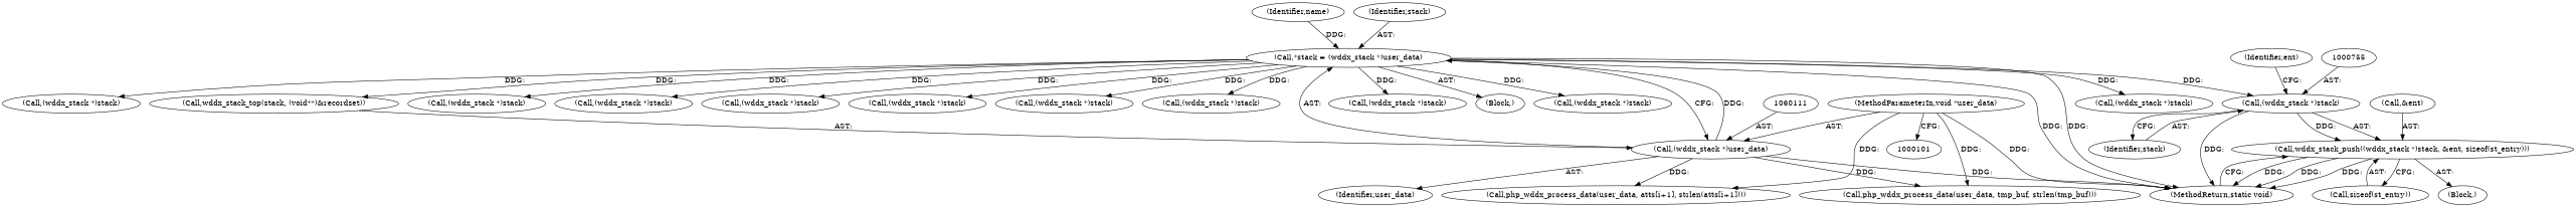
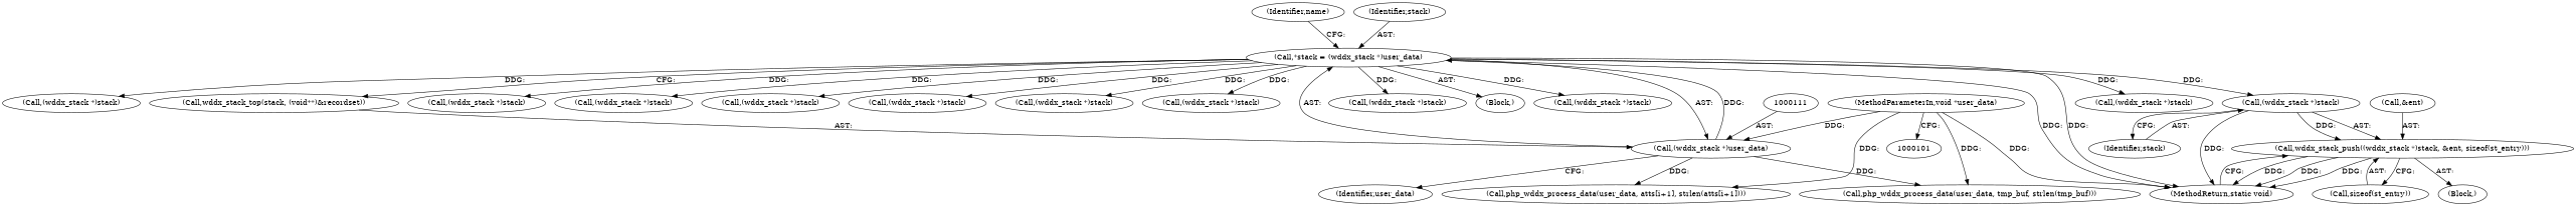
  digraph {
    n1 [label="(Call,(wddx_stack *)stack)"]
    n2 [label="(Call,wddx_stack_push((wddx_stack *)stack, &ent, sizeof(st_entry)))"]
    n3 [label="(MethodReturn,static void)"]
    n4 [label="(Identifier,stack)"]
    n5 [label="(Call,sizeof(st_entry))"]
    n6 [label="(Block,)"]
    n7 [label="(Call,*stack = (wddx_stack *)user_data)"]
    n8 [label="(Call,(wddx_stack *)user_data)"]
    n9 [label="(Call,(wddx_stack *)stack)"]
    n10 [label="(Call,(wddx_stack *)stack)"]
    n11 [label="(Call,(wddx_stack *)stack)"]
    n12 [label="(Call,(wddx_stack *)stack)"]
    n13 [label="(Call,(wddx_stack *)stack)"]
    n14 [label="(Call,(wddx_stack *)stack)"]
    n15 [label="(Call,wddx_stack_top(stack, (void**)&recordset))"]
    n16 [label="(Call,(wddx_stack *)stack)"]
    n17 [label="(Call,(wddx_stack *)stack)"]
    n18 [label="(Call,(wddx_stack *)stack)"]
    n19 [label="(Block,)"]
    n20 [label="(Call,(wddx_stack *)stack)"]
    n21 [label="(Identifier,user_data)"]
    n22 [label="(Call,php_wddx_process_data(user_data, atts[i+1], strlen(atts[i+1])))"]
    n23 [label="(Call,php_wddx_process_data(user_data, tmp_buf, strlen(tmp_buf)))"]
    n24 [label="(MethodParameterIn,void *user_data)"]
    1000101
    n26 [label="(Identifier,name)"]
    n27 [label="(Identifier,stack)"]
-   n28 [label="(Identifier,ent)"]
    n29 [label="(Call,&ent)"]
-   1000755
-   1000111 [label=1060111]
+   1000111
    n1 -> n2 [label="AST: "]
    n1 -> n2 [label="DDG: "]
    n1 -> n3 [label="DDG: "]
    n1 -> n4 [label="CFG: "]
    n2 -> n3 [label="DDG: "]
    n2 -> n3 [label="DDG: "]
    n2 -> n3 [label="DDG: "]
    n2 -> n5 [label="CFG: "]
    n2 -> n6 [label="AST: "]
    n3 -> n2 [label="CFG: "]
    n4 -> n1 [label="AST: "]
    n5 -> n2 [label="AST: "]
    n7 -> n1 [label="DDG: "]
    n7 -> n3 [label="DDG: "]
    n7 -> n3 [label="DDG: "]
-   n7 -> n8 [label="CFG: "]
+   n7 -> n8 [label="AST: "]
    n7 -> n9 [label="DDG: "]
    n7 -> n10 [label="DDG: "]
    n7 -> n11 [label="DDG: "]
    n7 -> n12 [label="DDG: "]
    n7 -> n13 [label="DDG: "]
    n7 -> n14 [label="DDG: "]
-   n7 -> n15 [label="DDG: "]
+   n7 -> n15 [label="CFG: "]
    n7 -> n16 [label="DDG: "]
    n7 -> n17 [label="DDG: "]
    n7 -> n18 [label="DDG: "]
    n7 -> n19 [label="AST: "]
    n7 -> n20 [label="DDG: "]
-   n8 -> n3 [label="DDG: "]
    n8 -> n7 [label="AST: "]
    n8 -> n7 [label="DDG: "]
-   n8 -> n21 [label="AST: "]
+   n8 -> n21 [label="CFG: "]
    n8 -> n22 [label="DDG: "]
    n8 -> n23 [label="DDG: "]
    n15 -> n8 [label="AST: "]
    n24 -> n3 [label="DDG: "]
-   n24 -> n8 [label="AST: "]
+   n24 -> n8 [label="DDG: "]
    n24 -> n22 [label="DDG: "]
    n24 -> n23 [label="DDG: "]
    n24 -> 1000101 [label="CFG: "]
-   n26 -> n7 [label="DDG: "]
+   n26 -> n7 [label="CFG: "]
    n27 -> n7 [label="AST: "]
-   n28 -> n1 [label="CFG: "]
    n29 -> n2 [label="AST: "]
-   1000755 -> n1 [label="AST: "]
    1000111 -> n8 [label="AST: "]
  }
